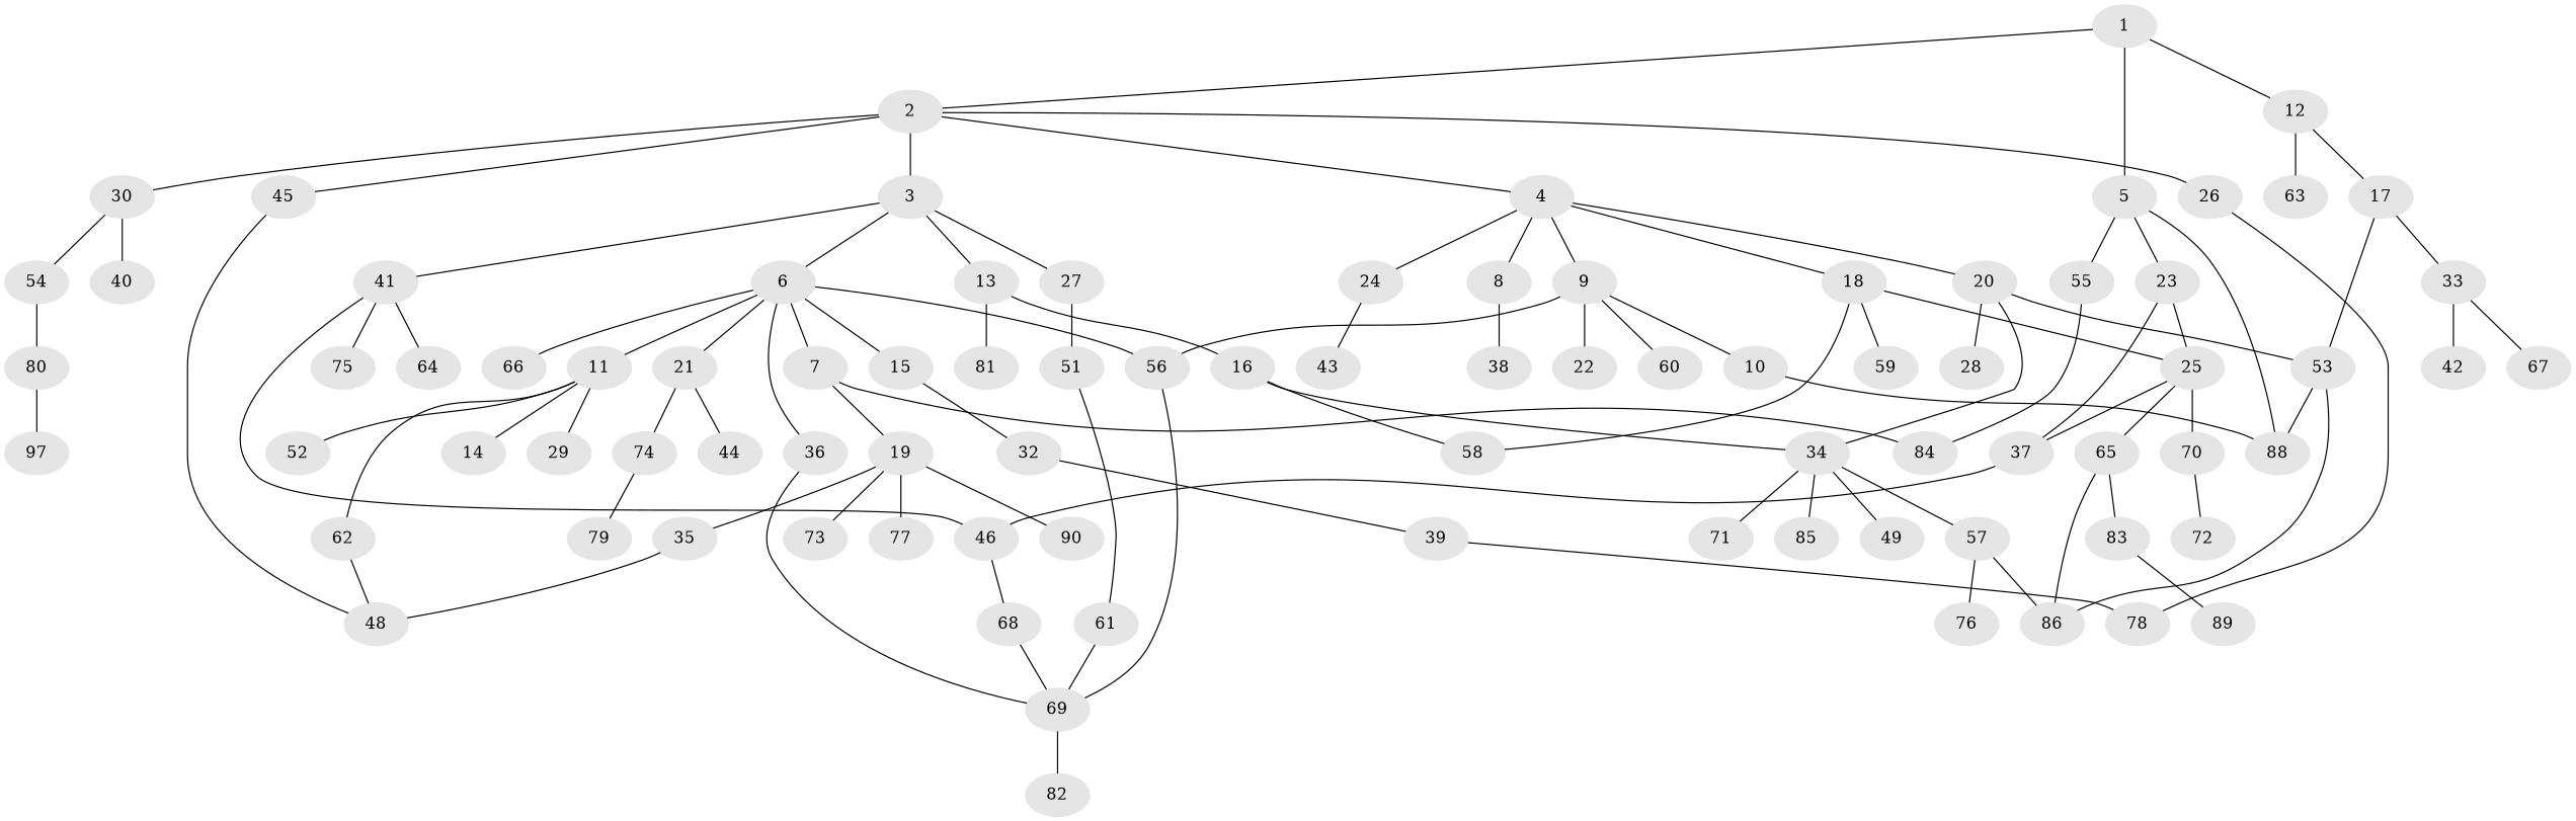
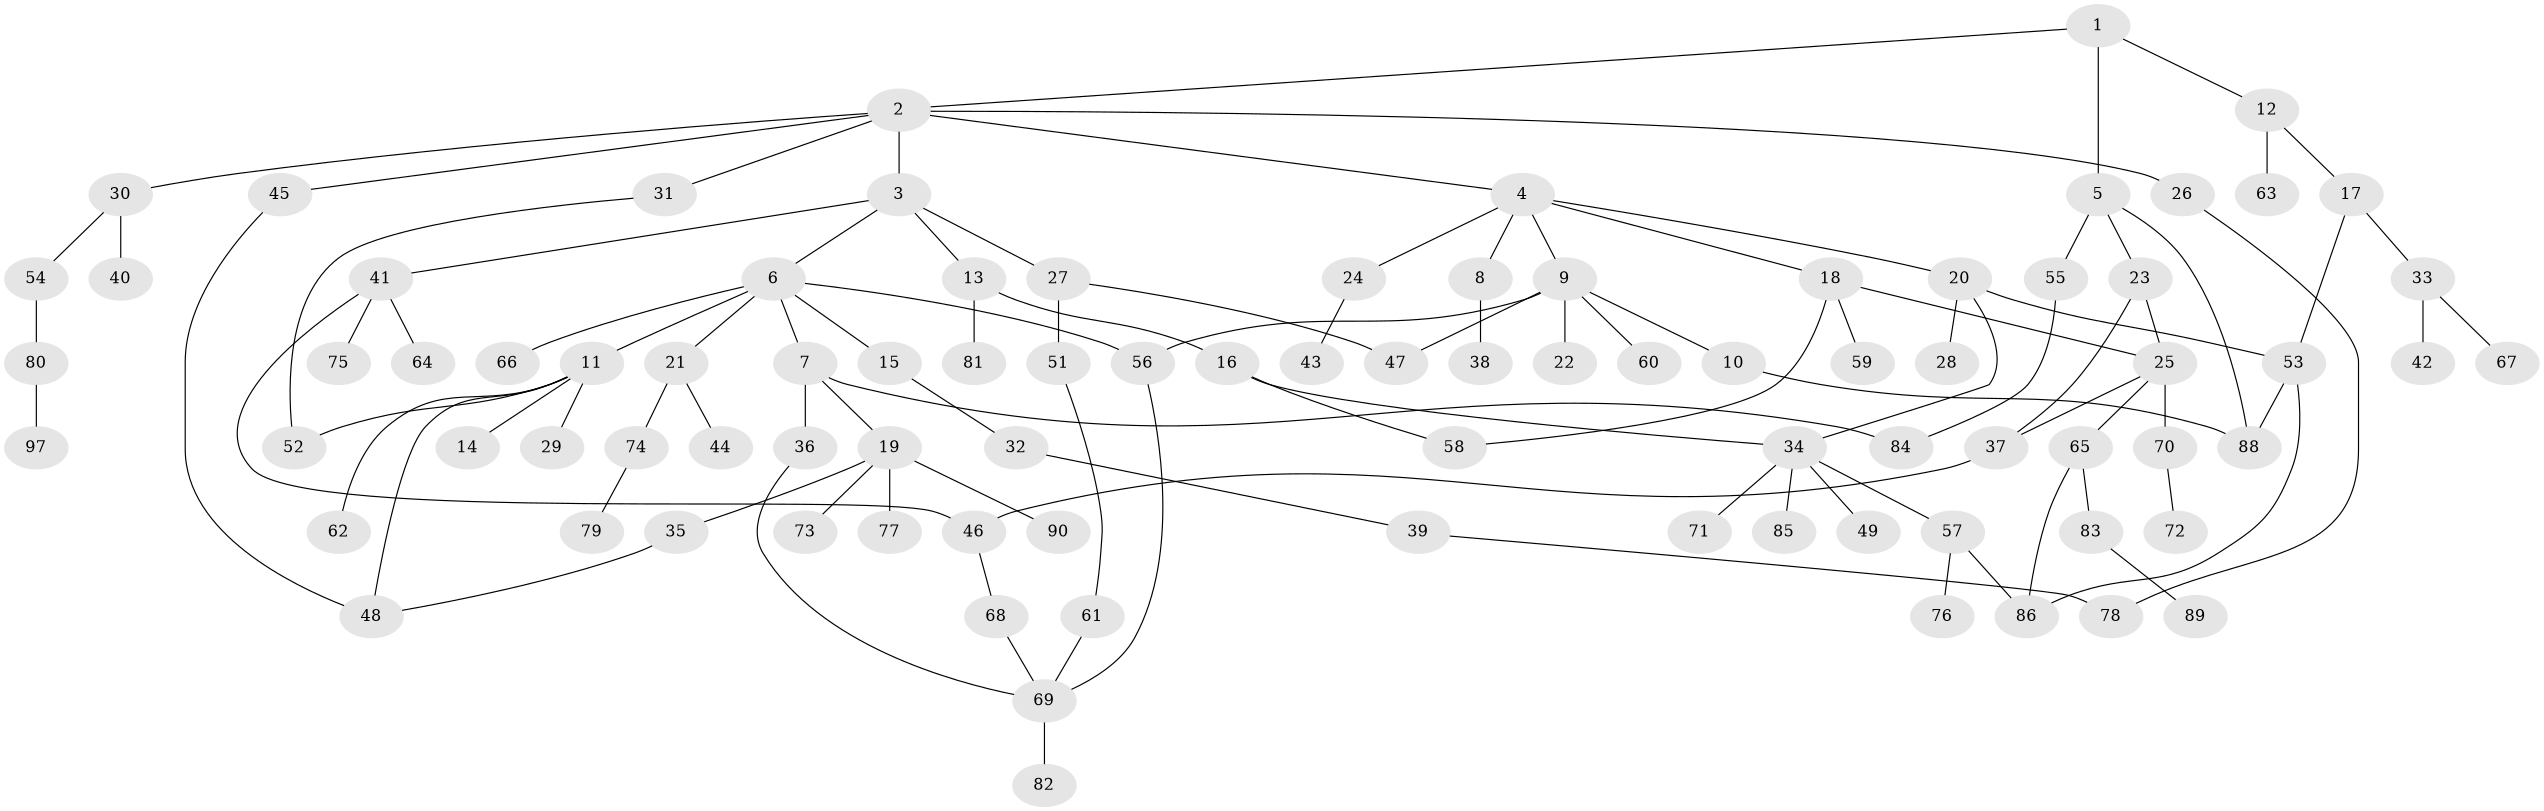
  graph {
    node [color=gray90 style=filled]
    1
    2
    5
    12
    3
    4
    26
    30
+   31
    45
    23
    55
    88
    17
    63
    6
    13
    27
    41
    8
    9
    18
    20
    24
    78
    40
    54
    52
    48
    7
    11
    15
    21
    56
    66
    16
    81
+   47
    51
    46
    64
    75
    38
    10
    22
    60
    58
    25
    59
    34
    53
    28
    43
    37
    84
    19
    36
    14
    29
    62
    32
    44
    74
    69
    35
    n66 [label=90]
    73
    77
    33
    39
    49
    57
    71
    85
    42
    67
    86
    65
    70
    79
    83
    72
    61
    80
    76
    82
    68
    n88 [label=97]
    89
    1 -- 2
    1 -- 5
    1 -- 12
    2 -- 3
    2 -- 4
    2 -- 26
    2 -- 30
+   2 -- 31
    2 -- 45
    5 -- 23
    5 -- 55
    5 -- 88
    12 -- 17
    12 -- 63
    3 -- 6
    3 -- 13
    3 -- 27
    3 -- 41
    4 -- 8
    4 -- 9
    4 -- 18
    4 -- 20
    4 -- 24
    26 -- 78
    30 -- 40
    30 -- 54
+   31 -- 52
    45 -- 48
    23 -- 25
    23 -- 37
    55 -- 84
    17 -- 53
    17 -- 33
    6 -- 7
    6 -- 11
    6 -- 15
    6 -- 21
    6 -- 56
    6 -- 66
    13 -- 16
    13 -- 81
+   27 -- 47
    27 -- 51
    41 -- 46
    41 -- 64
    41 -- 75
    8 -- 38
    9 -- 56
+   9 -- 47
    9 -- 10
    9 -- 22
    9 -- 60
    18 -- 58
    18 -- 25
    18 -- 59
    20 -- 34
    20 -- 53
    20 -- 28
    24 -- 43
    54 -- 80
    7 -- 84
    7 -- 19
-   6 -- 36
+   7 -- 36
    11 -- 52
-   62 -- 48
+   11 -- 48
    11 -- 14
    11 -- 29
    11 -- 62
    15 -- 32
    21 -- 44
    21 -- 74
    56 -- 69
    16 -- 58
    16 -- 34
    51 -- 61
    46 -- 68
    10 -- 88
    25 -- 37
    25 -- 65
    25 -- 70
    34 -- 49
    34 -- 57
    34 -- 71
    34 -- 85
    53 -- 88
    53 -- 86
    37 -- 46
    19 -- 35
    19 -- n66
    19 -- 73
    19 -- 77
    36 -- 69
    32 -- 39
    74 -- 79
    69 -- 82
    35 -- 48
    33 -- 42
    33 -- 67
    39 -- 78
    57 -- 86
    57 -- 76
    65 -- 86
    65 -- 83
    70 -- 72
    83 -- 89
    61 -- 69
    80 -- n88
    68 -- 69
  }
